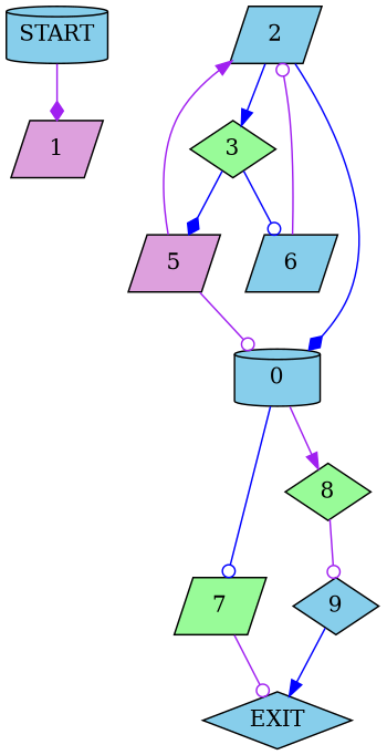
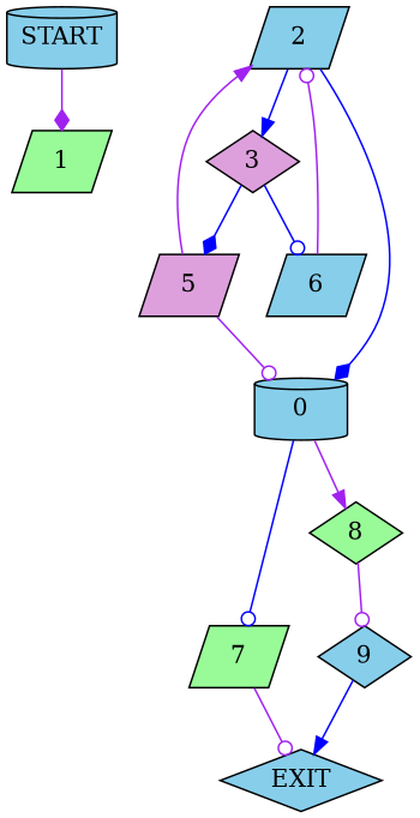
  digraph {
    node [fillcolor=skyblue shape=parallelogram style=filled]
    edge [arrowhead=odot color=purple]
    n1 [label=START shape=cylinder]
-   1 [fillcolor=plum]
+   1 [fillcolor=palegreen]
    n3 [label=EXIT shape=diamond]
-   3 [fillcolor=palegreen shape=diamond]
+   3 [fillcolor=plum shape=diamond]
    2
    n6 [label=0 shape=cylinder]
    5 [fillcolor=plum]
    6
    7 [fillcolor=palegreen]
    8 [fillcolor=palegreen shape=diamond]
    9 [shape=diamond]
    n1 -> 1 [arrowhead=diamond]
    3 -> 5 [arrowhead=diamond color=blue]
    3 -> 6 [color=blue]
    2 -> 3 [arrowhead=normal color=blue]
    2 -> n6 [arrowhead=diamond color=blue]
    n6 -> 7 [color=blue]
    n6 -> 8 [arrowhead=normal]
    5 -> 2 [arrowhead=normal]
    5 -> n6
    6 -> 2
    7 -> n3
    8 -> 9
    9 -> n3 [arrowhead=normal color=blue]
  }
